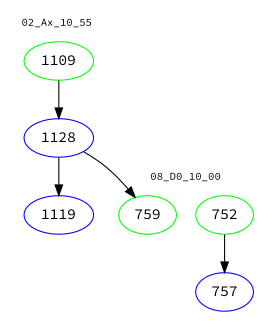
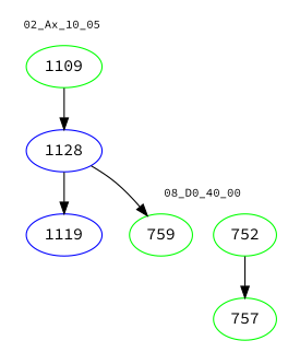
  digraph {
    fontname="Source Code Pro"
    node [color=green fontname="Source Code Pro"]
    edge [color=black fontname="Source Code Pro"]
    n1 [label=1109]
    n2 [color=blue label=1128]
    n3 [color=blue label=1119]
    n4 [label=752]
-   n5 [color=blue label=757]
+   n5 [label=757]
    n6 [label=759]
    subgraph cluster_1 {
      color=white
      fontsize=10
-     label="02_Ax_10_55"
+     label="02_Ax_10_05"
      n1
      n2
      n3
    }
    subgraph cluster_2 {
      color=white
      fontsize=10
-     label="08_D0_10_00"
+     label="08_D0_40_00"
      n4
      n5
      n6
    }
    n1 -> n2
    n2 -> n3
    n2 -> n6
    n4 -> n5
  }
